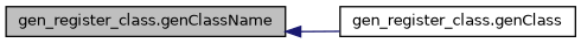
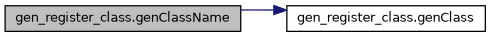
  digraph {
    rankdir=LR
    node [color=black fontname=Helvetica fontsize=10 shape=record style=filled]
    n1 [fillcolor=grey75 fontcolor=black height=0.2 label="gen_register_class.genClassName" width=0.4]
    n2 [fillcolor=white height=0.2 label="gen_register_class.genClass" width=0.4]
-   n1 -> n2 [color=midnightblue dir=back fontname=Helvetica fontsize=10 labelfontname=Helvetica labelfontsize=10 style=solid]
+   n2 -> n1 [color=midnightblue dir=back fontname=Helvetica fontsize=10 labelfontname=Helvetica labelfontsize=10 style=solid]
  }
